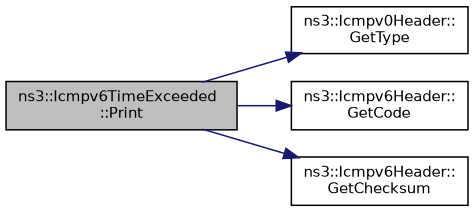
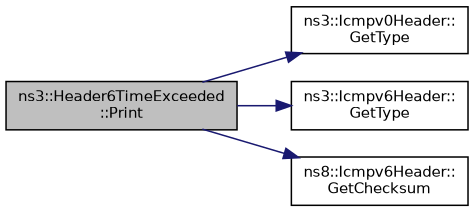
  digraph {
    rankdir=LR
    node [color=black fillcolor=white fontname=Helvetica fontsize=10 shape=record style=filled]
    edge [color=midnightblue fontname=Helvetica fontsize=10 labelfontname=Helvetica labelfontsize=10 style=solid]
-   n1 [fillcolor=grey75 fontcolor=black height=0.2 label="ns3::Icmpv6TimeExceeded\l::Print" width=0.4]
+   n1 [fillcolor=grey75 fontcolor=black height=0.2 label="ns3::Header6TimeExceeded\l::Print" width=0.4]
    n2 [height=0.2 label="ns3::Icmpv0Header::\lGetType" width=0.4]
-   n3 [height=0.2 label="ns3::Icmpv6Header::\lGetCode" width=0.4]
-   n4 [height=0.2 label="ns3::Icmpv6Header::\lGetChecksum" width=0.4]
+   n3 [height=0.2 label="ns3::Icmpv6Header::\lGetType" width=0.4]
+   n4 [height=0.2 label="ns8::Icmpv6Header::\lGetChecksum" width=0.4]
    n1 -> n2
    n1 -> n3
    n1 -> n4
  }
